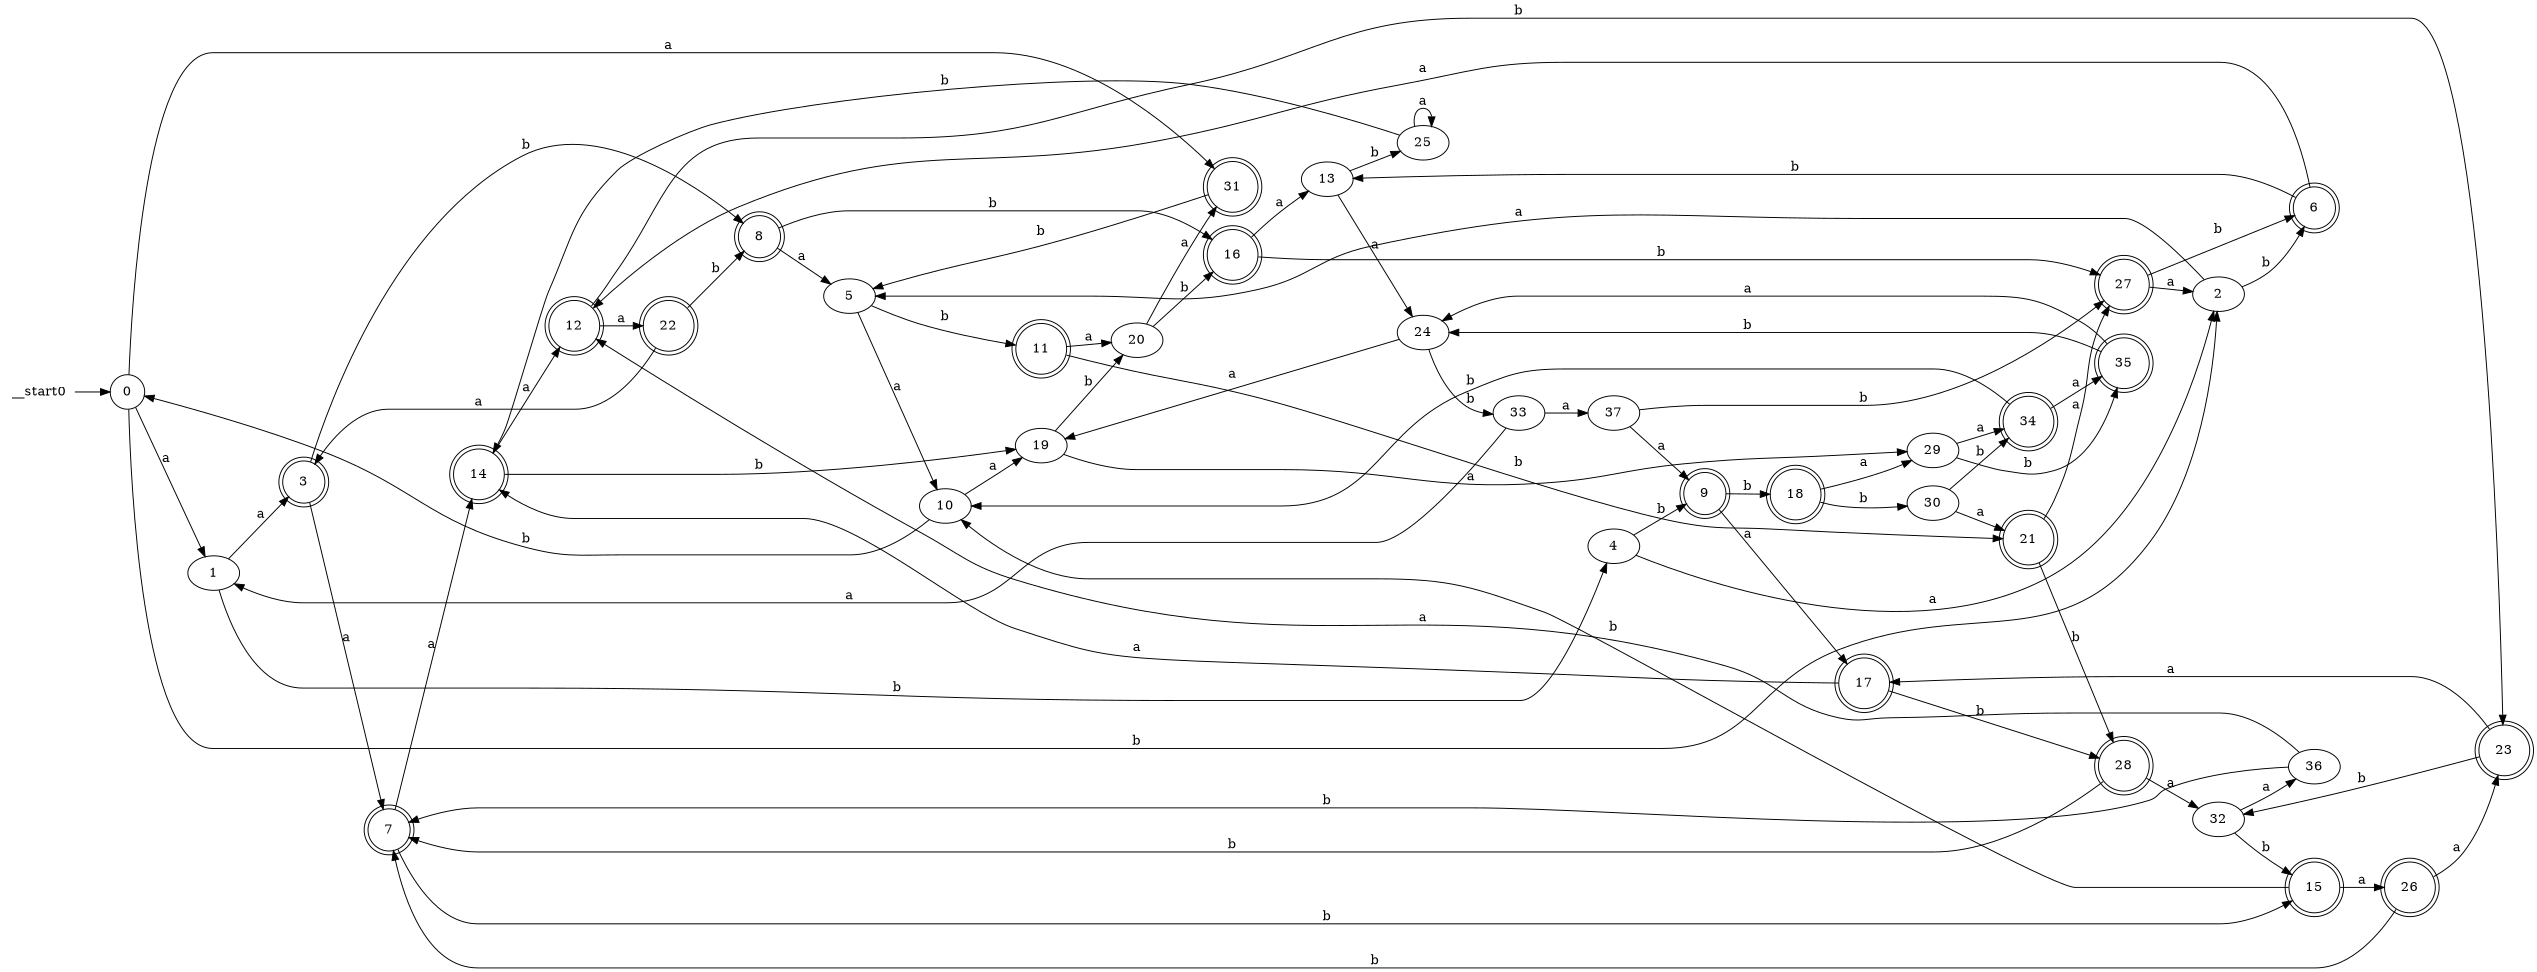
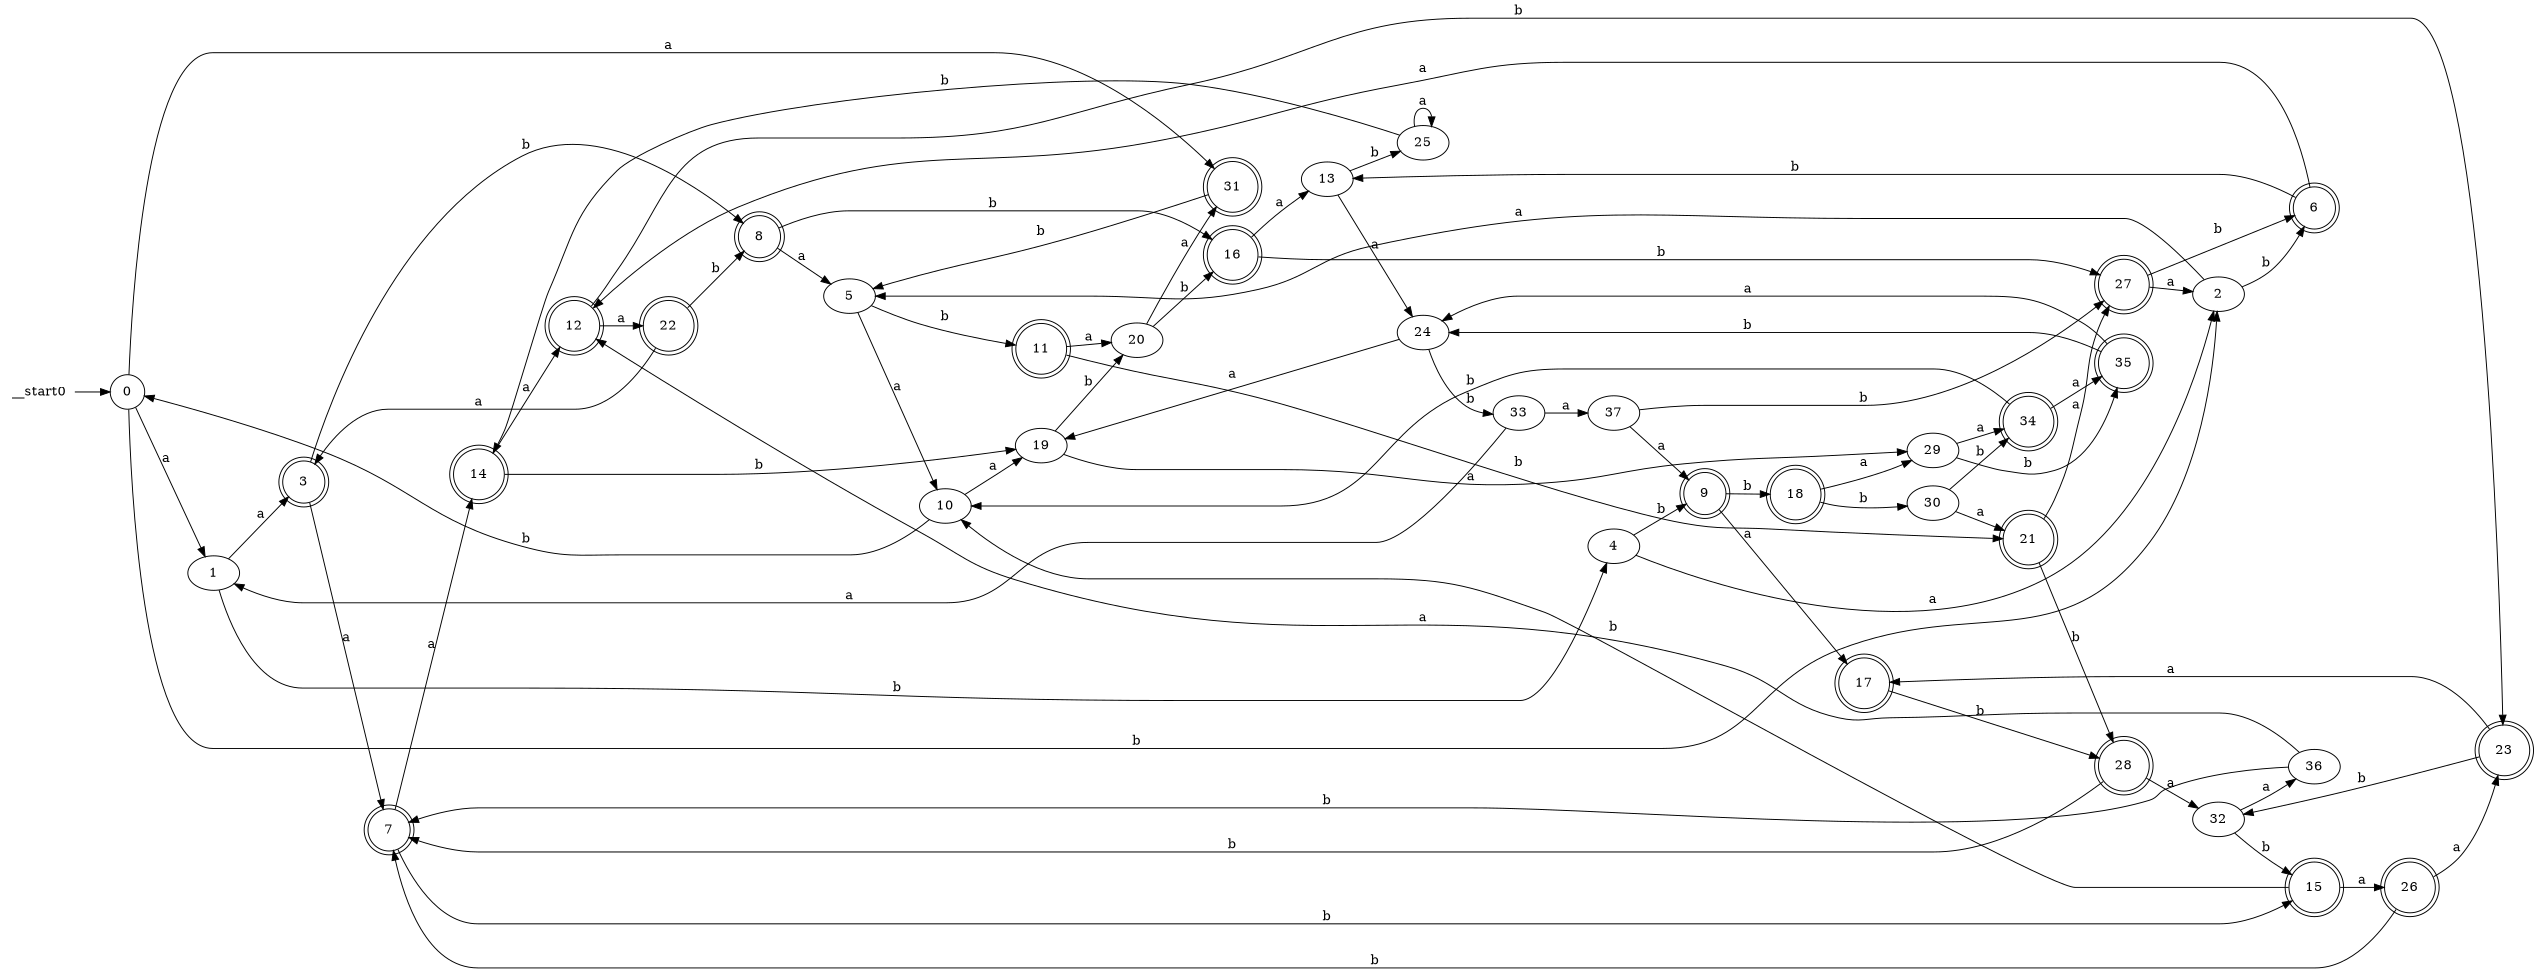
  digraph {
    rankdir=LR
    node [shape=doublecircle]
    __start0 [shape=none]
    0 [shape=circle]
    1 [shape=""]
    2 [shape=""]
    31
    3
    4 [shape=""]
    5 [shape=""]
    6
    7
    8
    9
    10 [shape=""]
    11
    12
    13 [shape=""]
    14
    15
    16
    17
    18
    19 [shape=""]
    20 [shape=""]
    21
    22
    23
    24 [shape=""]
    25 [shape=""]
    26
    27
    28
    29 [shape=""]
    30 [shape=""]
    32 [shape=""]
    33 [shape=""]
    34
    35
    36 [shape=""]
    37 [shape=""]
    __start0 -> 0
    0 -> 1 [label=a]
    0 -> 2 [label=b]
    0 -> 31 [label=a]
    1 -> 3 [label=a]
    1 -> 4 [label=b]
    2 -> 5 [label=a]
    2 -> 6 [label=b]
    31 -> 5 [label=b]
    3 -> 7 [label=a]
    3 -> 8 [label=b]
    4 -> 2 [label=a]
    4 -> 9 [label=b]
    5 -> 10 [label=a]
    5 -> 11 [label=b]
    6 -> 12 [label=a]
    6 -> 13 [label=b]
    7 -> 14 [label=a]
    7 -> 15 [label=b]
    8 -> 5 [label=a]
    8 -> 16 [label=b]
    9 -> 17 [label=a]
    9 -> 18 [label=b]
    10 -> 0 [label=b]
    10 -> 19 [label=a]
    11 -> 20 [label=a]
    11 -> 21 [label=b]
    12 -> 22 [label=a]
    12 -> 23 [label=b]
    13 -> 24 [label=a]
    13 -> 25 [label=b]
    14 -> 12 [label=a]
    14 -> 19 [label=b]
    15 -> 10 [label=b]
    15 -> 26 [label=a]
    16 -> 13 [label=a]
    16 -> 27 [label=b]
-   17 -> 14 [label=a]
    17 -> 28 [label=b]
    18 -> 29 [label=a]
    18 -> 30 [label=b]
    19 -> 20 [label=b]
    19 -> 29 [label=a]
    20 -> 31 [label=a]
    20 -> 16 [label=b]
    21 -> 27 [label=a]
    21 -> 28 [label=b]
    22 -> 3 [label=a]
    22 -> 8 [label=b]
    23 -> 17 [label=a]
    23 -> 32 [label=b]
    24 -> 19 [label=a]
    24 -> 33 [label=b]
    25 -> 14 [label=b]
    25 -> 25 [label=a]
    26 -> 7 [label=b]
    26 -> 23 [label=a]
    27 -> 2 [label=a]
    27 -> 6 [label=b]
    28 -> 7 [label=b]
    28 -> 32 [label=a]
    29 -> 34 [label=a]
    29 -> 35 [label=b]
    30 -> 21 [label=a]
    30 -> 34 [label=b]
    32 -> 15 [label=b]
    32 -> 36 [label=a]
    33 -> 1 [label=a]
    33 -> 37 [label=a]
    34 -> 10 [label=b]
    34 -> 35 [label=a]
    35 -> 24 [label=a]
    35 -> 24 [label=b]
    36 -> 7 [label=b]
    36 -> 12 [label=a]
    37 -> 9 [label=a]
    37 -> 27 [label=b]
  }
